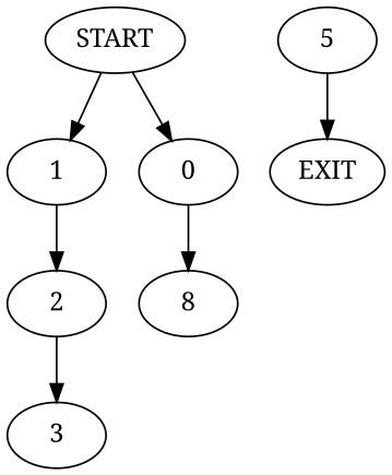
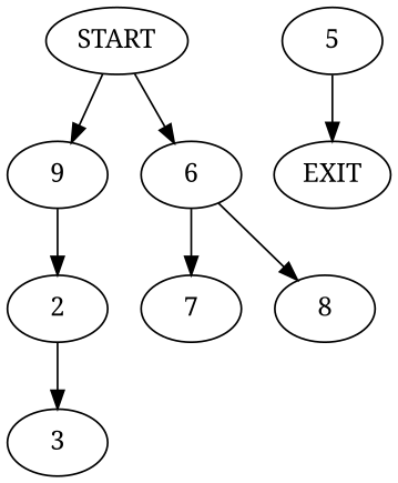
  digraph {
    fontname="Noto Serif"
    node [fontname="Noto Serif"]
    edge [fontname="Noto Serif"]
    n1 [label=START]
-   1
-   6 [label=0]
+   1 [label=9]
+   6
    2
+   7
    8
    n7 [label=EXIT]
    3
    5
    n1 -> 1
    n1 -> 6
    1 -> 2
+   6 -> 7
    6 -> 8
    2 -> 3
    5 -> n7
  }
